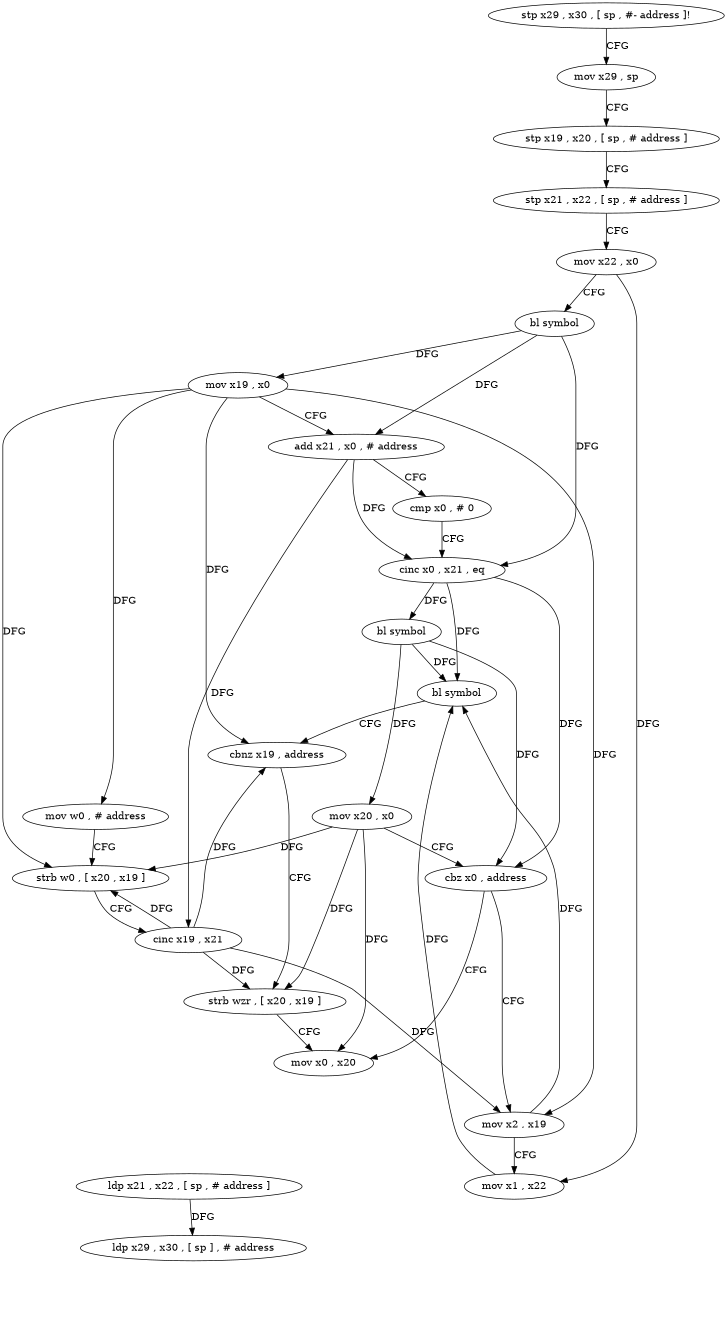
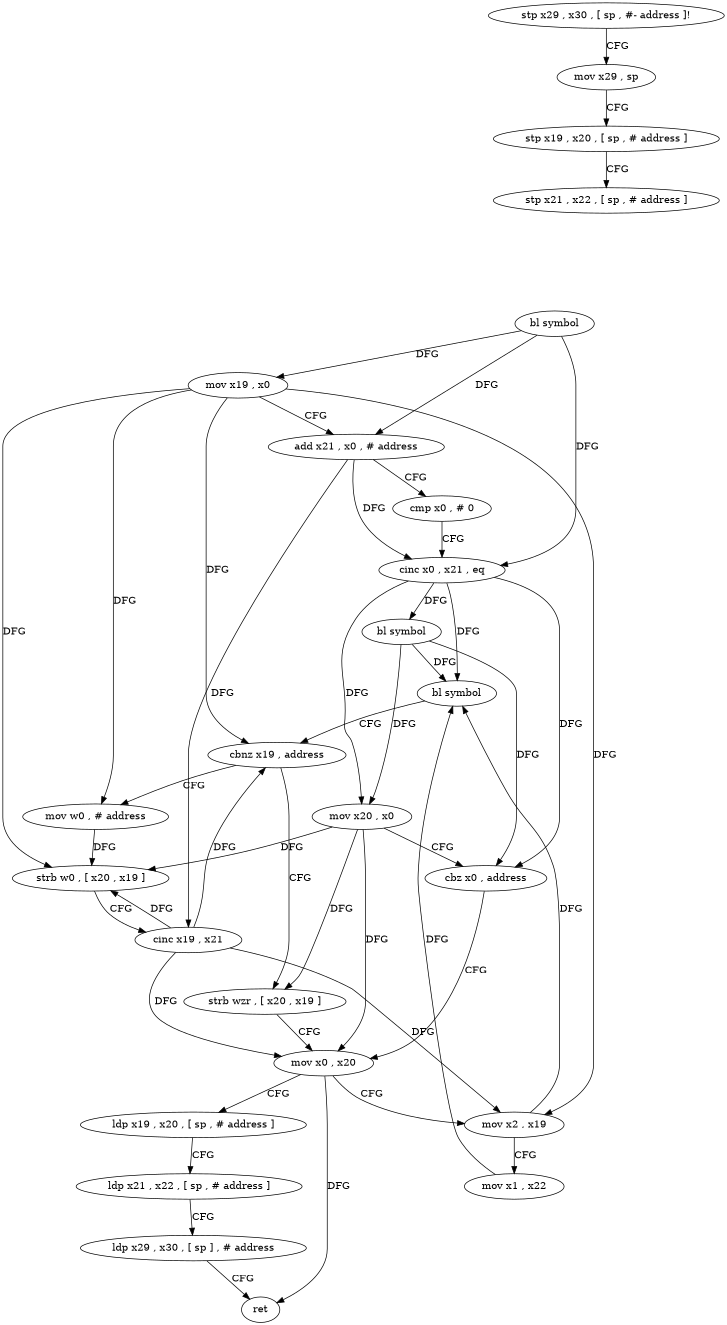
  digraph {
    n1 [label="stp x29 , x30 , [ sp , #- address ]!"]
    n2 [label="mov x29 , sp"]
    n3 [label="stp x19 , x20 , [ sp , # address ]"]
    n4 [label="stp x21 , x22 , [ sp , # address ]"]
-   n5 [label="mov x22 , x0"]
    n6 [label="bl symbol"]
    n7 [label="mov x1 , x22"]
    n8 [label="mov x19 , x0"]
    n9 [label="add x21 , x0 , # address"]
    n10 [label="cinc x0 , x21 , eq"]
    n11 [label="bl symbol"]
    n12 [label="mov x2 , x19"]
    n13 [label="cbnz x19 , address"]
    n14 [label="strb w0 , [ x20 , x19 ]"]
    n15 [label="mov w0 , # address"]
    n16 [label="cmp x0 , # 0"]
    n17 [label="cinc x19 , x21"]
    n18 [label="bl symbol"]
    n19 [label="mov x20 , x0"]
    n20 [label="cbz x0 , address"]
    n21 [label="strb wzr , [ x20 , x19 ]"]
    n22 [label="mov x0 , x20"]
+   n23 [label="ldp x19 , x20 , [ sp , # address ]"]
+   n24 [label=ret]
    n25 [label="ldp x21 , x22 , [ sp , # address ]"]
    n26 [label="ldp x29 , x30 , [ sp ] , # address"]
    n1 -> n2 [label=CFG]
    n2 -> n3 [label=CFG]
    n3 -> n4 [label=CFG]
-   n4 -> n5 [label=CFG]
-   n5 -> n6 [label=CFG]
-   n5 -> n7 [label=DFG]
    n6 -> n8 [label=DFG]
    n6 -> n9 [label=DFG]
    n6 -> n10 [label=DFG]
    n7 -> n11 [label=DFG]
    n8 -> n9 [label=CFG]
    n8 -> n12 [label=DFG]
    n8 -> n13 [label=DFG]
    n8 -> n14 [label=DFG]
    n8 -> n15 [label=DFG]
    n9 -> n10 [label=DFG]
    n9 -> n16 [label=CFG]
    n9 -> n17 [label=DFG]
    n10 -> n11 [label=DFG]
    n10 -> n18 [label=DFG]
+   n10 -> n19 [label=DFG]
    n10 -> n20 [label=DFG]
    n11 -> n13 [label=CFG]
    n12 -> n7 [label=CFG]
    n12 -> n11 [label=DFG]
+   n13 -> n15 [label=CFG]
    n13 -> n21 [label=CFG]
    n14 -> n17 [label=CFG]
-   n15 -> n14 [label=CFG]
+   n15 -> n14 [label=DFG]
    n16 -> n10 [label=CFG]
    n17 -> n12 [label=DFG]
    n17 -> n13 [label=DFG]
    n17 -> n14 [label=DFG]
-   n17 -> n21 [label=DFG]
+   n17 -> n22 [label=DFG]
    n18 -> n11 [label=DFG]
    n18 -> n19 [label=DFG]
    n18 -> n20 [label=DFG]
    n19 -> n14 [label=DFG]
    n19 -> n20 [label=CFG]
    n19 -> n21 [label=DFG]
    n19 -> n22 [label=DFG]
-   n20 -> n12 [label=CFG]
+   n22 -> n12 [label=CFG]
    n20 -> n22 [label=CFG]
    n21 -> n22 [label=CFG]
-   n25 -> n26 [label=DFG]
+   n22 -> n23 [label=CFG]
+   n22 -> n24 [label=DFG]
+   n23 -> n25 [label=CFG]
+   n25 -> n26 [label=CFG]
+   n26 -> n24 [label=CFG]
  }
